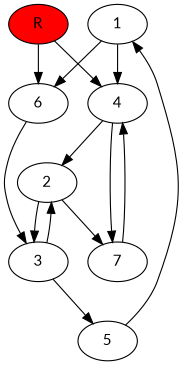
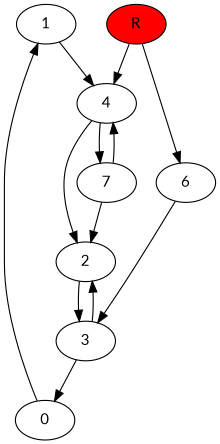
  digraph {
    fontname=Lato
    node [fontname=Lato]
    edge [fontname=Lato]
    1
    4
    6
    2
    7
    3
-   5
+   5 [label=0]
    R [fillcolor="#ff0000" style=filled]
    1 -> 4
-   1 -> 6
    4 -> 2
    4 -> 7
    6 -> 3
    2 -> 3
    7 -> 4
-   2 -> 7
+   7 -> 2
    3 -> 2
    3 -> 5
    5 -> 1
    R -> 4
    R -> 6
  }
